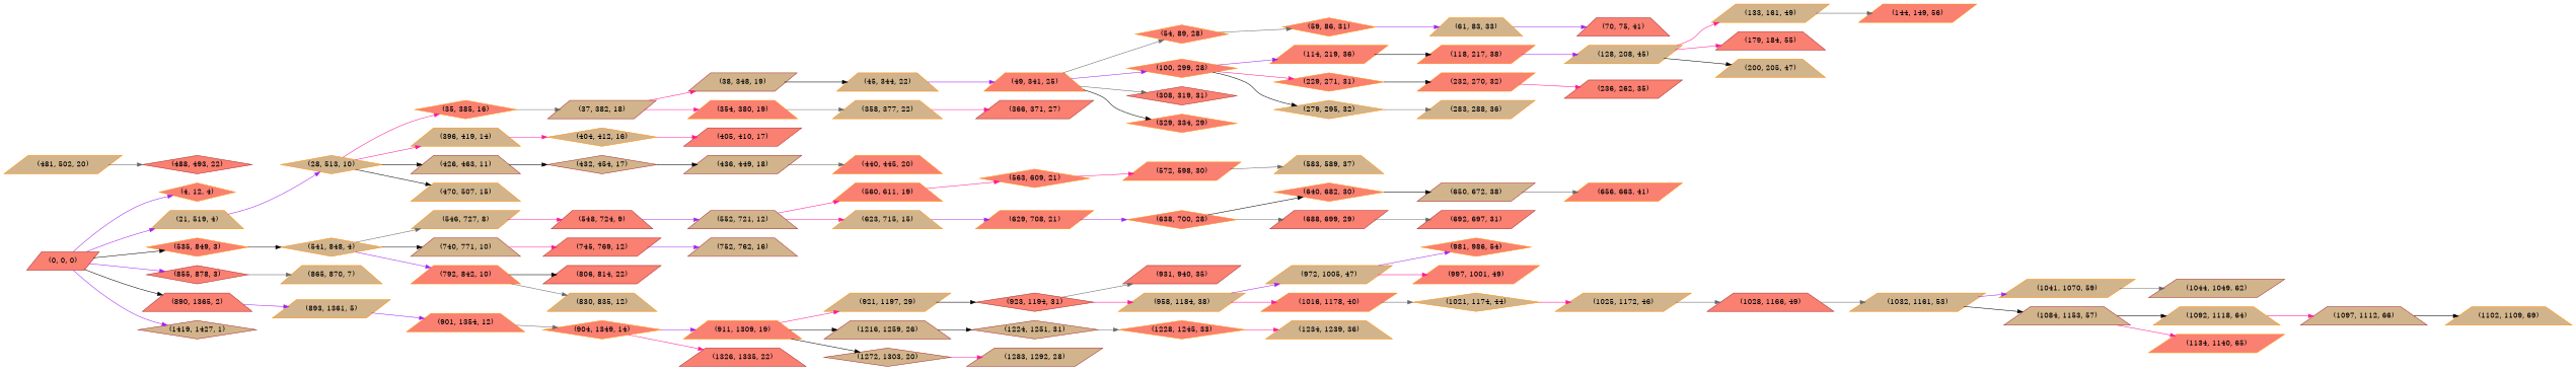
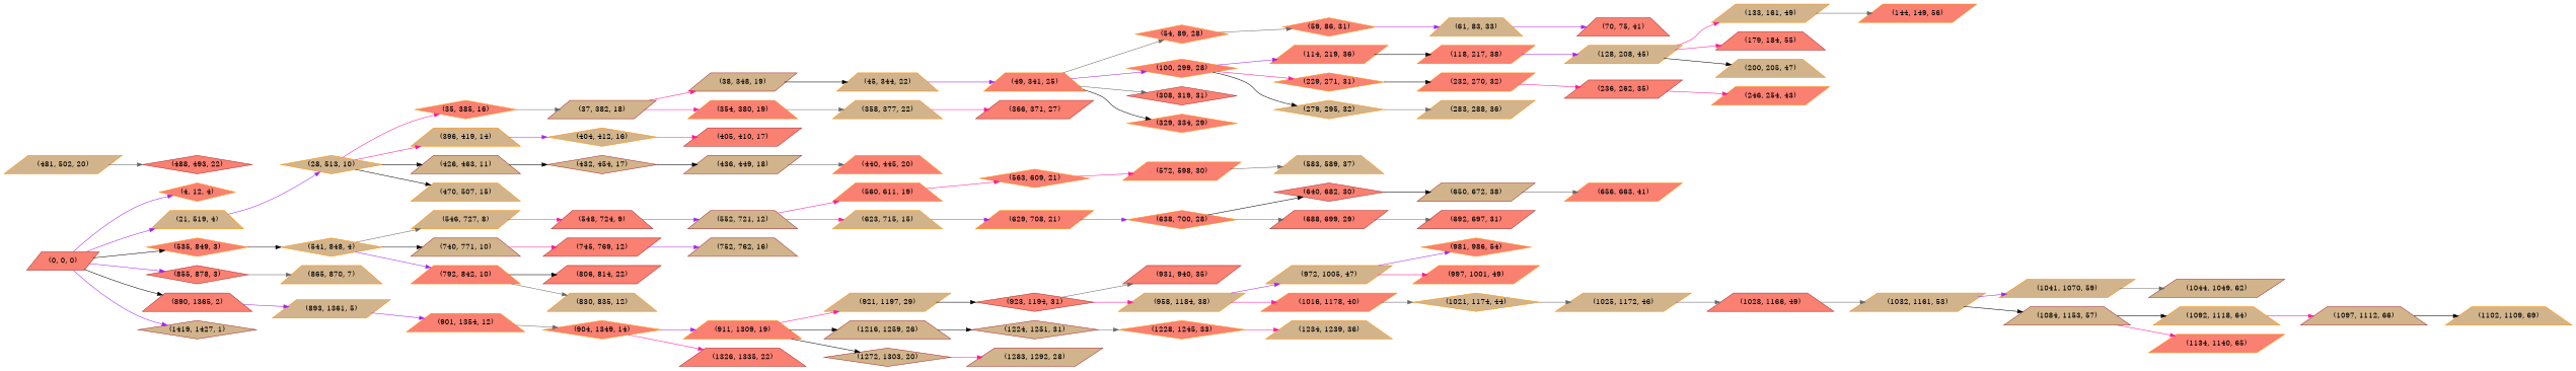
  digraph {
    rankdir=LR
    node [color=darkorange fillcolor=salmon shape=parallelogram style=filled]
    edge [color=deeppink]
    "(0, 0, 0)" [color=brown]
    "(4, 12, 4)" [shape=diamond]
    "(21, 519, 4)" [fillcolor=tan shape=trapezium]
    "(535, 849, 3)" [shape=diamond]
    "(855, 878, 3)" [color=brown shape=diamond]
    "(890, 1365, 2)" [color=brown shape=trapezium]
    "(1419, 1427, 1)" [color=brown fillcolor=tan shape=diamond]
    "(28, 513, 10)" [fillcolor=tan shape=diamond]
    "(541, 848, 4)" [fillcolor=tan shape=diamond]
    "(865, 870, 7)" [fillcolor=tan shape=trapezium]
    "(893, 1361, 5)" [fillcolor=tan]
    "(35, 385, 16)" [shape=diamond]
    "(396, 419, 14)" [fillcolor=tan shape=trapezium]
    "(426, 463, 11)" [color=brown fillcolor=tan shape=trapezium]
    "(470, 507, 15)" [fillcolor=tan shape=trapezium]
    "(37, 382, 18)" [color=brown fillcolor=tan]
    "(404, 412, 16)" [fillcolor=tan shape=diamond]
    "(432, 454, 17)" [color=brown fillcolor=tan shape=diamond]
    "(38, 348, 19)" [color=brown fillcolor=tan]
    "(354, 380, 19)" [shape=trapezium]
    "(45, 344, 22)" [fillcolor=tan shape=trapezium]
    "(358, 377, 22)" [fillcolor=tan shape=trapezium]
    "(49, 341, 25)" [shape=trapezium]
    "(54, 89, 28)" [shape=diamond]
    "(100, 299, 28)" [shape=diamond]
    "(308, 319, 31)" [color=brown shape=diamond]
    "(329, 334, 29)" [shape=diamond]
    "(59, 86, 31)" [shape=diamond]
    "(114, 219, 36)"
    "(229, 271, 31)" [shape=diamond]
    "(279, 295, 32)" [fillcolor=tan shape=diamond]
    "(61, 83, 33)" [fillcolor=tan shape=trapezium]
    "(70, 75, 41)" [color=brown shape=trapezium]
    "(118, 217, 38)"
    "(232, 270, 32)"
    "(283, 288, 36)" [fillcolor=tan]
    "(128, 208, 45)" [fillcolor=tan]
    "(133, 161, 49)" [fillcolor=tan]
    "(179, 184, 55)" [color=brown shape=trapezium]
    "(200, 205, 47)" [fillcolor=tan shape=trapezium]
    "(144, 149, 56)"
    "(236, 262, 35)" [color=brown]
+   "(246, 254, 43)"
    "(366, 371, 27)" [color=brown]
    "(405, 410, 17)" [color=brown]
    "(436, 449, 18)" [color=brown fillcolor=tan]
    "(440, 445, 20)" [shape=trapezium]
    "(481, 502, 20)" [fillcolor=tan]
    "(488, 493, 22)" [color=brown shape=diamond]
    "(546, 727, 8)" [fillcolor=tan]
    "(740, 771, 10)" [color=brown fillcolor=tan shape=trapezium]
    "(792, 842, 10)" [shape=trapezium]
    "(548, 724, 9)" [color=brown shape=trapezium]
    "(745, 769, 12)" [color=brown]
    "(806, 814, 22)" [color=brown]
    "(830, 835, 12)" [fillcolor=tan shape=trapezium]
    "(552, 721, 12)" [color=brown fillcolor=tan shape=trapezium]
    "(560, 611, 19)" [shape=trapezium]
    "(623, 715, 15)" [fillcolor=tan shape=trapezium]
    "(563, 609, 21)" [shape=diamond]
    "(629, 708, 21)"
    "(572, 598, 30)"
    "(583, 589, 37)" [fillcolor=tan shape=trapezium]
    "(638, 700, 28)" [shape=diamond]
-   "(640, 682, 30)" [shape=diamond]
+   "(640, 682, 30)" [color=brown shape=diamond]
    "(688, 699, 29)" [color=brown]
    "(650, 672, 38)" [color=brown fillcolor=tan]
    "(692, 697, 31)" [color=brown]
    "(656, 663, 41)"
    "(752, 762, 16)" [color=brown fillcolor=tan shape=trapezium]
    "(901, 1354, 12)" [shape=trapezium]
    "(904, 1349, 14)" [shape=diamond]
    "(911, 1309, 19)" [shape=trapezium]
    "(1326, 1335, 22)" [color=brown shape=trapezium]
    "(921, 1197, 29)" [fillcolor=tan]
    "(1216, 1259, 26)" [color=brown fillcolor=tan shape=trapezium]
    "(1272, 1303, 20)" [color=brown fillcolor=tan shape=diamond]
    "(923, 1194, 31)" [color=brown shape=diamond]
    "(1224, 1251, 31)" [color=brown fillcolor=tan shape=diamond]
    "(1283, 1292, 28)" [color=brown fillcolor=tan]
    "(931, 940, 35)" [color=brown]
    "(958, 1184, 38)" [fillcolor=tan]
    "(972, 1005, 47)" [fillcolor=tan]
    "(1016, 1178, 40)"
    "(981, 986, 54)" [shape=diamond]
    "(997, 1001, 49)"
    "(1021, 1174, 44)" [fillcolor=tan shape=diamond]
    "(1025, 1172, 46)" [fillcolor=tan]
    "(1028, 1166, 49)" [color=brown shape=trapezium]
    "(1032, 1161, 53)" [fillcolor=tan]
    "(1041, 1070, 59)" [fillcolor=tan]
    "(1084, 1153, 57)" [color=brown fillcolor=tan shape=trapezium]
    "(1044, 1049, 62)" [color=brown fillcolor=tan]
    "(1092, 1118, 64)" [fillcolor=tan shape=trapezium]
    "(1134, 1140, 65)"
    "(1097, 1112, 66)" [color=brown fillcolor=tan shape=trapezium]
    "(1102, 1109, 69)" [fillcolor=tan shape=trapezium]
    "(1228, 1245, 33)" [shape=diamond]
    "(1234, 1239, 36)" [fillcolor=tan shape=trapezium]
    "(0, 0, 0)" -> "(4, 12, 4)" [color=purple]
    "(0, 0, 0)" -> "(21, 519, 4)" [color=purple]
    "(0, 0, 0)" -> "(535, 849, 3)" [color=black]
    "(0, 0, 0)" -> "(855, 878, 3)" [color=purple]
    "(0, 0, 0)" -> "(890, 1365, 2)" [color=black]
    "(0, 0, 0)" -> "(1419, 1427, 1)" [color=purple]
    "(21, 519, 4)" -> "(28, 513, 10)" [color=purple]
    "(535, 849, 3)" -> "(541, 848, 4)" [color=black]
    "(855, 878, 3)" -> "(865, 870, 7)" [color=gray40]
    "(890, 1365, 2)" -> "(893, 1361, 5)" [color=purple]
    "(28, 513, 10)" -> "(35, 385, 16)"
    "(28, 513, 10)" -> "(396, 419, 14)"
    "(28, 513, 10)" -> "(426, 463, 11)" [color=black]
    "(28, 513, 10)" -> "(470, 507, 15)" [color=black]
    "(541, 848, 4)" -> "(546, 727, 8)" [color=gray40]
    "(541, 848, 4)" -> "(740, 771, 10)" [color=black]
    "(541, 848, 4)" -> "(792, 842, 10)" [color=purple]
    "(893, 1361, 5)" -> "(901, 1354, 12)" [color=purple]
    "(35, 385, 16)" -> "(37, 382, 18)" [color=gray40]
-   "(396, 419, 14)" -> "(404, 412, 16)"
+   "(396, 419, 14)" -> "(404, 412, 16)" [color=purple]
    "(426, 463, 11)" -> "(432, 454, 17)" [color=black]
    "(37, 382, 18)" -> "(38, 348, 19)"
    "(37, 382, 18)" -> "(354, 380, 19)"
    "(404, 412, 16)" -> "(405, 410, 17)"
    "(432, 454, 17)" -> "(436, 449, 18)" [color=black]
    "(38, 348, 19)" -> "(45, 344, 22)" [color=black]
    "(354, 380, 19)" -> "(358, 377, 22)" [color=gray40]
    "(45, 344, 22)" -> "(49, 341, 25)" [color=purple]
    "(358, 377, 22)" -> "(366, 371, 27)"
    "(49, 341, 25)" -> "(54, 89, 28)" [color=gray40]
    "(49, 341, 25)" -> "(100, 299, 28)" [color=purple]
    "(49, 341, 25)" -> "(308, 319, 31)" [color=gray40]
    "(49, 341, 25)" -> "(329, 334, 29)" [color=black]
    "(54, 89, 28)" -> "(59, 86, 31)" [color=gray40]
    "(100, 299, 28)" -> "(114, 219, 36)" [color=purple]
    "(100, 299, 28)" -> "(229, 271, 31)"
    "(100, 299, 28)" -> "(279, 295, 32)" [color=black]
    "(59, 86, 31)" -> "(61, 83, 33)" [color=purple]
    "(114, 219, 36)" -> "(118, 217, 38)" [color=black]
    "(229, 271, 31)" -> "(232, 270, 32)" [color=black]
    "(279, 295, 32)" -> "(283, 288, 36)" [color=gray40]
    "(61, 83, 33)" -> "(70, 75, 41)" [color=purple]
    "(118, 217, 38)" -> "(128, 208, 45)" [color=purple]
    "(232, 270, 32)" -> "(236, 262, 35)"
    "(128, 208, 45)" -> "(133, 161, 49)"
    "(128, 208, 45)" -> "(179, 184, 55)"
    "(128, 208, 45)" -> "(200, 205, 47)" [color=black]
    "(133, 161, 49)" -> "(144, 149, 56)" [color=gray40]
+   "(236, 262, 35)" -> "(246, 254, 43)"
    "(436, 449, 18)" -> "(440, 445, 20)" [color=gray40]
    "(481, 502, 20)" -> "(488, 493, 22)" [color=gray40]
    "(546, 727, 8)" -> "(548, 724, 9)"
    "(740, 771, 10)" -> "(745, 769, 12)"
    "(792, 842, 10)" -> "(806, 814, 22)" [color=black]
    "(792, 842, 10)" -> "(830, 835, 12)" [color=gray40]
    "(548, 724, 9)" -> "(552, 721, 12)" [color=purple]
    "(745, 769, 12)" -> "(752, 762, 16)" [color=purple]
    "(552, 721, 12)" -> "(560, 611, 19)"
    "(552, 721, 12)" -> "(623, 715, 15)"
    "(560, 611, 19)" -> "(563, 609, 21)"
    "(623, 715, 15)" -> "(629, 708, 21)" [color=purple]
    "(563, 609, 21)" -> "(572, 598, 30)"
    "(629, 708, 21)" -> "(638, 700, 28)" [color=purple]
    "(572, 598, 30)" -> "(583, 589, 37)" [color=gray40]
    "(638, 700, 28)" -> "(640, 682, 30)" [color=black]
    "(638, 700, 28)" -> "(688, 699, 29)" [color=gray40]
    "(640, 682, 30)" -> "(650, 672, 38)" [color=black]
    "(688, 699, 29)" -> "(692, 697, 31)" [color=gray40]
    "(650, 672, 38)" -> "(656, 663, 41)" [color=gray40]
    "(901, 1354, 12)" -> "(904, 1349, 14)" [color=gray40]
    "(904, 1349, 14)" -> "(911, 1309, 19)" [color=purple]
    "(904, 1349, 14)" -> "(1326, 1335, 22)"
    "(911, 1309, 19)" -> "(921, 1197, 29)"
    "(911, 1309, 19)" -> "(1216, 1259, 26)" [color=black]
    "(911, 1309, 19)" -> "(1272, 1303, 20)" [color=black]
    "(921, 1197, 29)" -> "(923, 1194, 31)" [color=black]
    "(1216, 1259, 26)" -> "(1224, 1251, 31)" [color=black]
    "(1272, 1303, 20)" -> "(1283, 1292, 28)"
    "(923, 1194, 31)" -> "(931, 940, 35)" [color=gray40]
    "(923, 1194, 31)" -> "(958, 1184, 38)"
    "(1224, 1251, 31)" -> "(1228, 1245, 33)" [color=gray40]
    "(958, 1184, 38)" -> "(972, 1005, 47)" [color=purple]
    "(958, 1184, 38)" -> "(1016, 1178, 40)"
    "(972, 1005, 47)" -> "(981, 986, 54)" [color=purple]
    "(972, 1005, 47)" -> "(997, 1001, 49)"
    "(1016, 1178, 40)" -> "(1021, 1174, 44)" [color=gray40]
-   "(1021, 1174, 44)" -> "(1025, 1172, 46)"
+   "(1021, 1174, 44)" -> "(1025, 1172, 46)" [color=gray40]
    "(1025, 1172, 46)" -> "(1028, 1166, 49)" [color=gray40]
    "(1028, 1166, 49)" -> "(1032, 1161, 53)" [color=gray40]
    "(1032, 1161, 53)" -> "(1041, 1070, 59)" [color=purple]
    "(1032, 1161, 53)" -> "(1084, 1153, 57)" [color=black]
    "(1041, 1070, 59)" -> "(1044, 1049, 62)" [color=gray40]
    "(1084, 1153, 57)" -> "(1092, 1118, 64)" [color=black]
    "(1084, 1153, 57)" -> "(1134, 1140, 65)"
    "(1092, 1118, 64)" -> "(1097, 1112, 66)"
    "(1097, 1112, 66)" -> "(1102, 1109, 69)" [color=black]
    "(1228, 1245, 33)" -> "(1234, 1239, 36)"
  }
